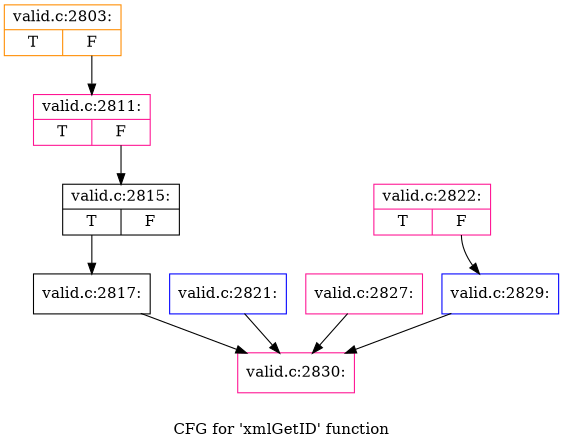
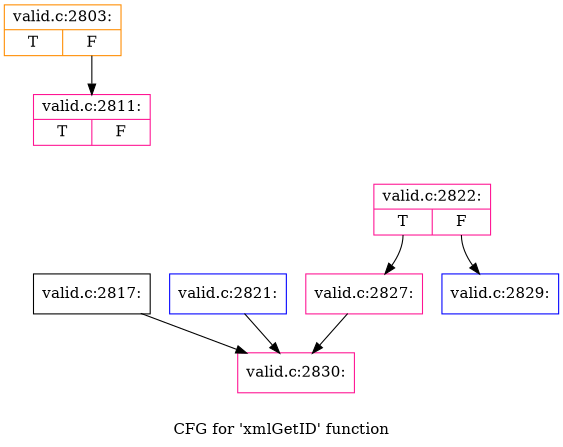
  digraph {
    label="CFG for 'xmlGetID' function"
    node [color=deeppink shape=record]
    n1 [color=darkorange label="{valid.c:2803:|{<s0>T|<s1>F}}"]
    n2 [label="{valid.c:2811:|{<s0>T|<s1>F}}"]
-   n3 [color=black label="{valid.c:2815:|{<s0>T|<s1>F}}"]
    n4 [label="{valid.c:2830:}"]
    n5 [color=black label="{valid.c:2817:}"]
    n6 [color=blue label="{valid.c:2821:}"]
    n7 [label="{valid.c:2822:|{<s0>T|<s1>F}}"]
    n8 [label="{valid.c:2827:}"]
    n9 [color=blue label="{valid.c:2829:}"]
    n1 -> n2 [tailport=s1]
-   n2 -> n3 [tailport=s1]
-   n3 -> n5 [tailport=s0]
    n5 -> n4
    n6 -> n4
+   n7 -> n8 [tailport=s0]
    n7 -> n9 [tailport=s1]
    n8 -> n4
-   n9 -> n4
  }
